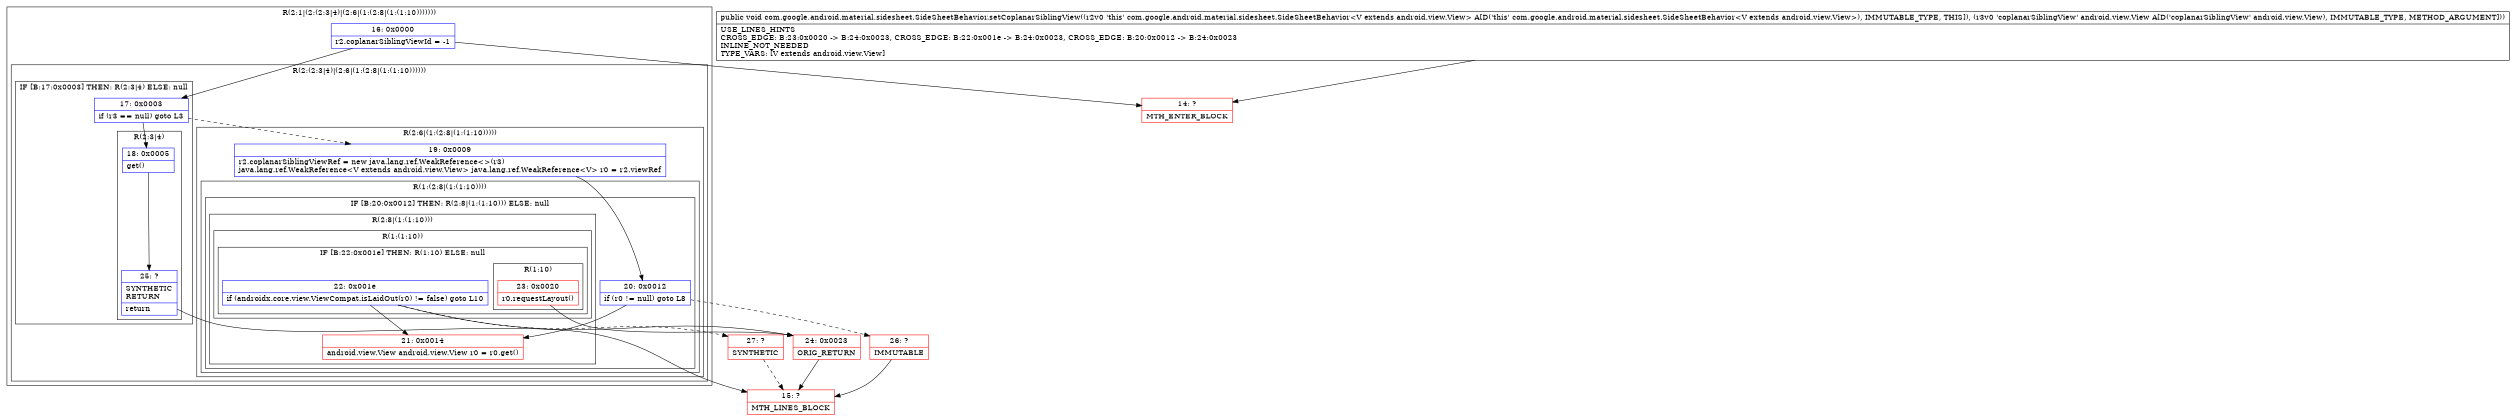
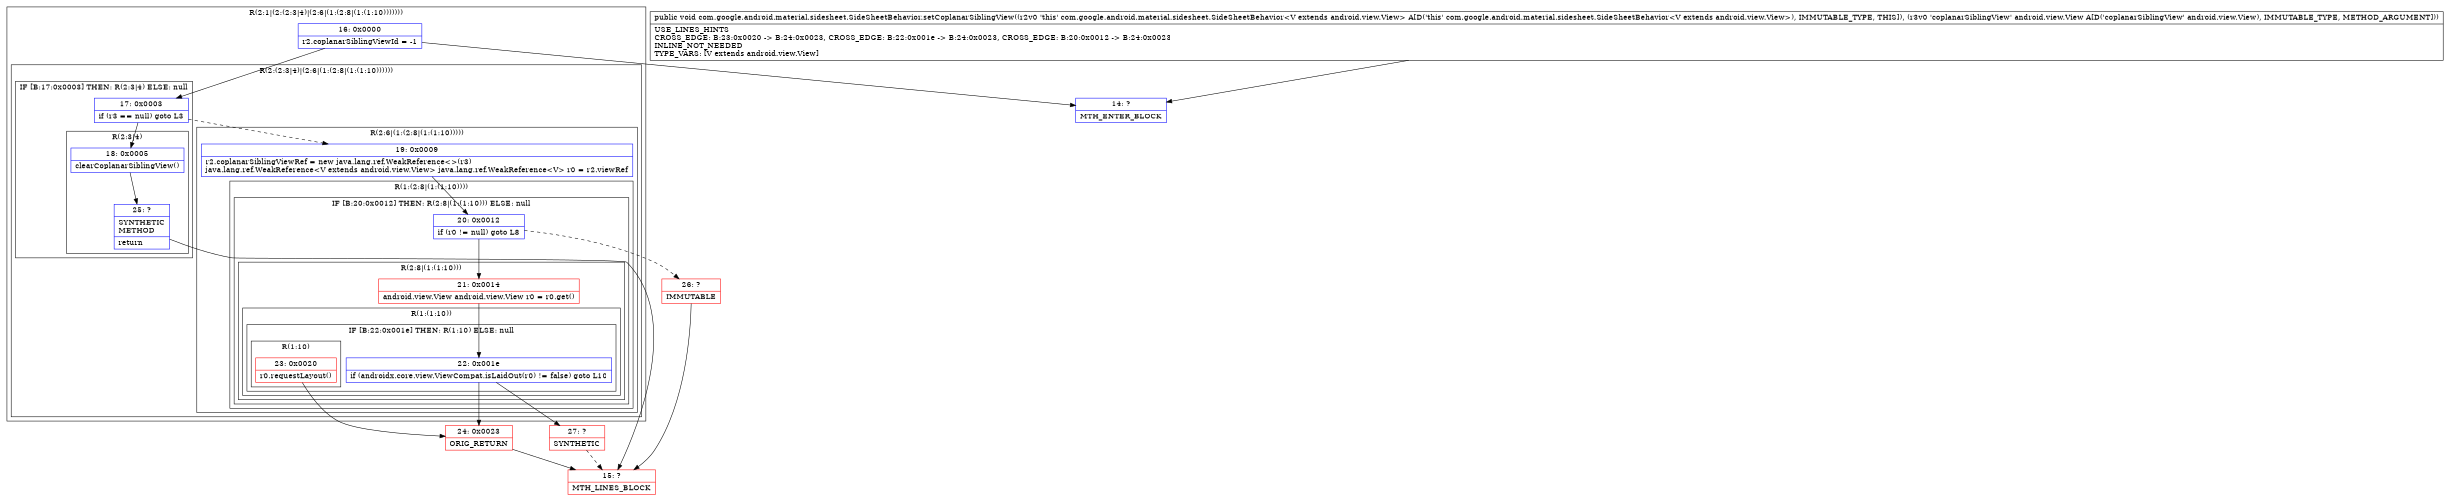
  digraph {
    node [color=blue shape=record]
-   n1 [label="{18\:\ 0x0005|get()\l}"]
-   n2 [label="{25\:\ ?|SYNTHETIC\lRETURN\l|return\l}"]
+   n1 [label="{18\:\ 0x0005|clearCoplanarSiblingView()\l}"]
+   n2 [label="{25\:\ ?|SYNTHETIC\lMETHOD\l|return\l}"]
    n3 [label="{17\:\ 0x0003|if (r3 == null) goto L3\l}"]
    n4 [color=red label="{23\:\ 0x0020|r0.requestLayout()\l}"]
    n5 [label="{22\:\ 0x001e|if (androidx.core.view.ViewCompat.isLaidOut(r0) != false) goto L10\l}"]
    n6 [color=red label="{21\:\ 0x0014|android.view.View android.view.View r0 = r0.get()\l}"]
    n7 [label="{20\:\ 0x0012|if (r0 != null) goto L8\l}"]
    n8 [label="{19\:\ 0x0009|r2.coplanarSiblingViewRef = new java.lang.ref.WeakReference\<\>(r3)\ljava.lang.ref.WeakReference\<V extends android.view.View\> java.lang.ref.WeakReference\<V\> r0 = r2.viewRef\l}"]
    n9 [label="{16\:\ 0x0000|r2.coplanarSiblingViewId = \-1\l}"]
    n10 [color=red label="{15\:\ ?|MTH_LINES_BLOCK\l}"]
    n11 [color=red label="{24\:\ 0x0023|ORIG_RETURN\l}"]
    n12 [color=red label="{27\:\ ?|SYNTHETIC\l}"]
    n13 [color=red label="{26\:\ ?|IMMUTABLE\l}"]
-   n14 [color=red label="{14\:\ ?|MTH_ENTER_BLOCK\l}"]
+   n14 [label="{14\:\ ?|MTH_ENTER_BLOCK\l}"]
    n15 [label="{public void com.google.android.material.sidesheet.SideSheetBehavior.setCoplanarSiblingView((r2v0 'this' com.google.android.material.sidesheet.SideSheetBehavior\<V extends android.view.View\> A[D('this' com.google.android.material.sidesheet.SideSheetBehavior\<V extends android.view.View\>), IMMUTABLE_TYPE, THIS]), (r3v0 'coplanarSiblingView' android.view.View A[D('coplanarSiblingView' android.view.View), IMMUTABLE_TYPE, METHOD_ARGUMENT]))  | USE_LINES_HINTS\lCROSS_EDGE: B:23:0x0020 \-\> B:24:0x0023, CROSS_EDGE: B:22:0x001e \-\> B:24:0x0023, CROSS_EDGE: B:20:0x0012 \-\> B:24:0x0023\lINLINE_NOT_NEEDED\lTYPE_VARS: [V extends android.view.View]\l}" color=""]
    subgraph cluster_1 {
      label="R(2:1|(2:(2:3|4)|(2:6|(1:(2:8|(1:(1:10)))))))"
      n9
      subgraph cluster_2 {
        label="R(2:(2:3|4)|(2:6|(1:(2:8|(1:(1:10))))))"
        subgraph cluster_3 {
          label="IF [B:17:0x0003] THEN: R(2:3|4) ELSE: null"
          n3
          subgraph cluster_4 {
            label="R(2:3|4)"
            n1
            n2
          }
        }
        subgraph cluster_5 {
          label="R(2:6|(1:(2:8|(1:(1:10)))))"
          n8
          subgraph cluster_6 {
            label="R(1:(2:8|(1:(1:10))))"
            subgraph cluster_7 {
              label="IF [B:20:0x0012] THEN: R(2:8|(1:(1:10))) ELSE: null"
              n7
              subgraph cluster_8 {
                label="R(2:8|(1:(1:10)))"
                n6
                subgraph cluster_9 {
                  label="R(1:(1:10))"
                  subgraph cluster_10 {
                    label="IF [B:22:0x001e] THEN: R(1:10) ELSE: null"
                    n5
                    subgraph cluster_11 {
                      label="R(1:10)"
                      n4
                    }
                  }
                }
              }
            }
          }
        }
      }
    }
    n1 -> n2
    n2 -> n10
    n3 -> n1
    n3 -> n8 [style=dashed]
    n4 -> n11
    n5 -> n11
-   n5 -> n12 [style=dashed]
-   n5 -> n6
+   n5 -> n12 [style=solid]
+   n6 -> n5
    n7 -> n6
    n7 -> n13 [style=dashed]
    n8 -> n7
    n9 -> n3
    n9 -> n14
    n11 -> n10
    n12 -> n10 [style=dashed]
    n13 -> n10
    n15 -> n14
  }
